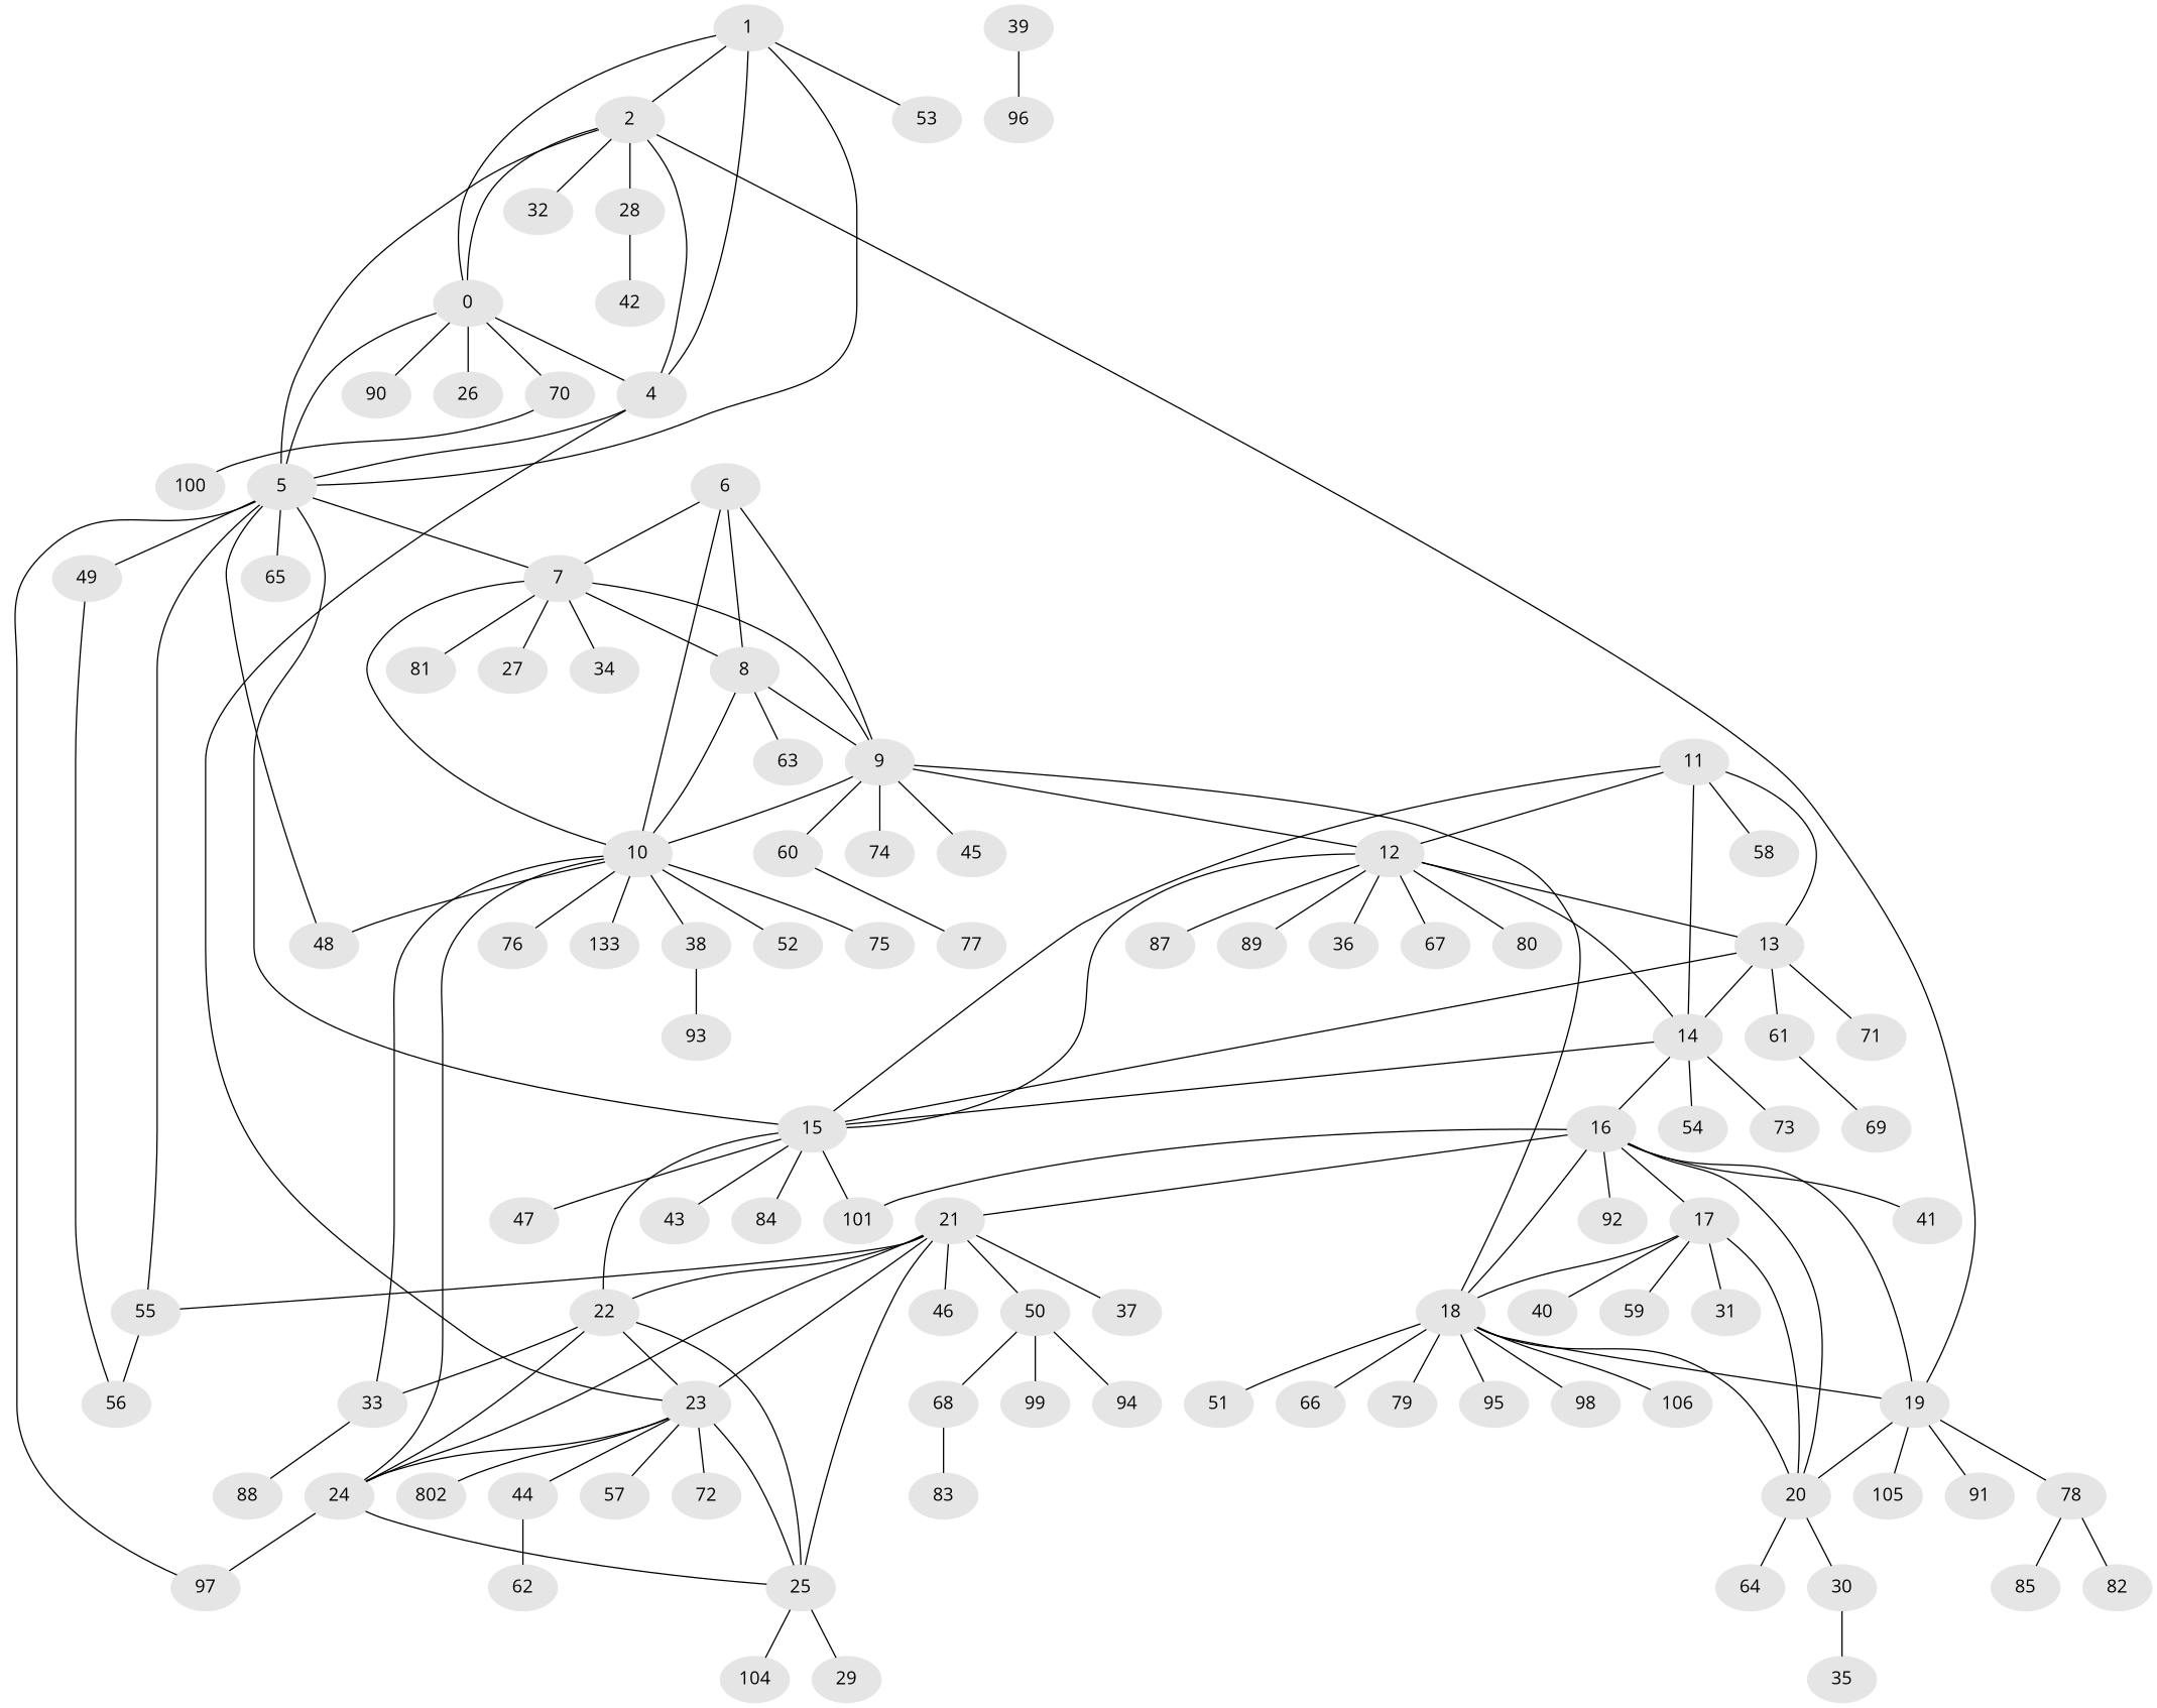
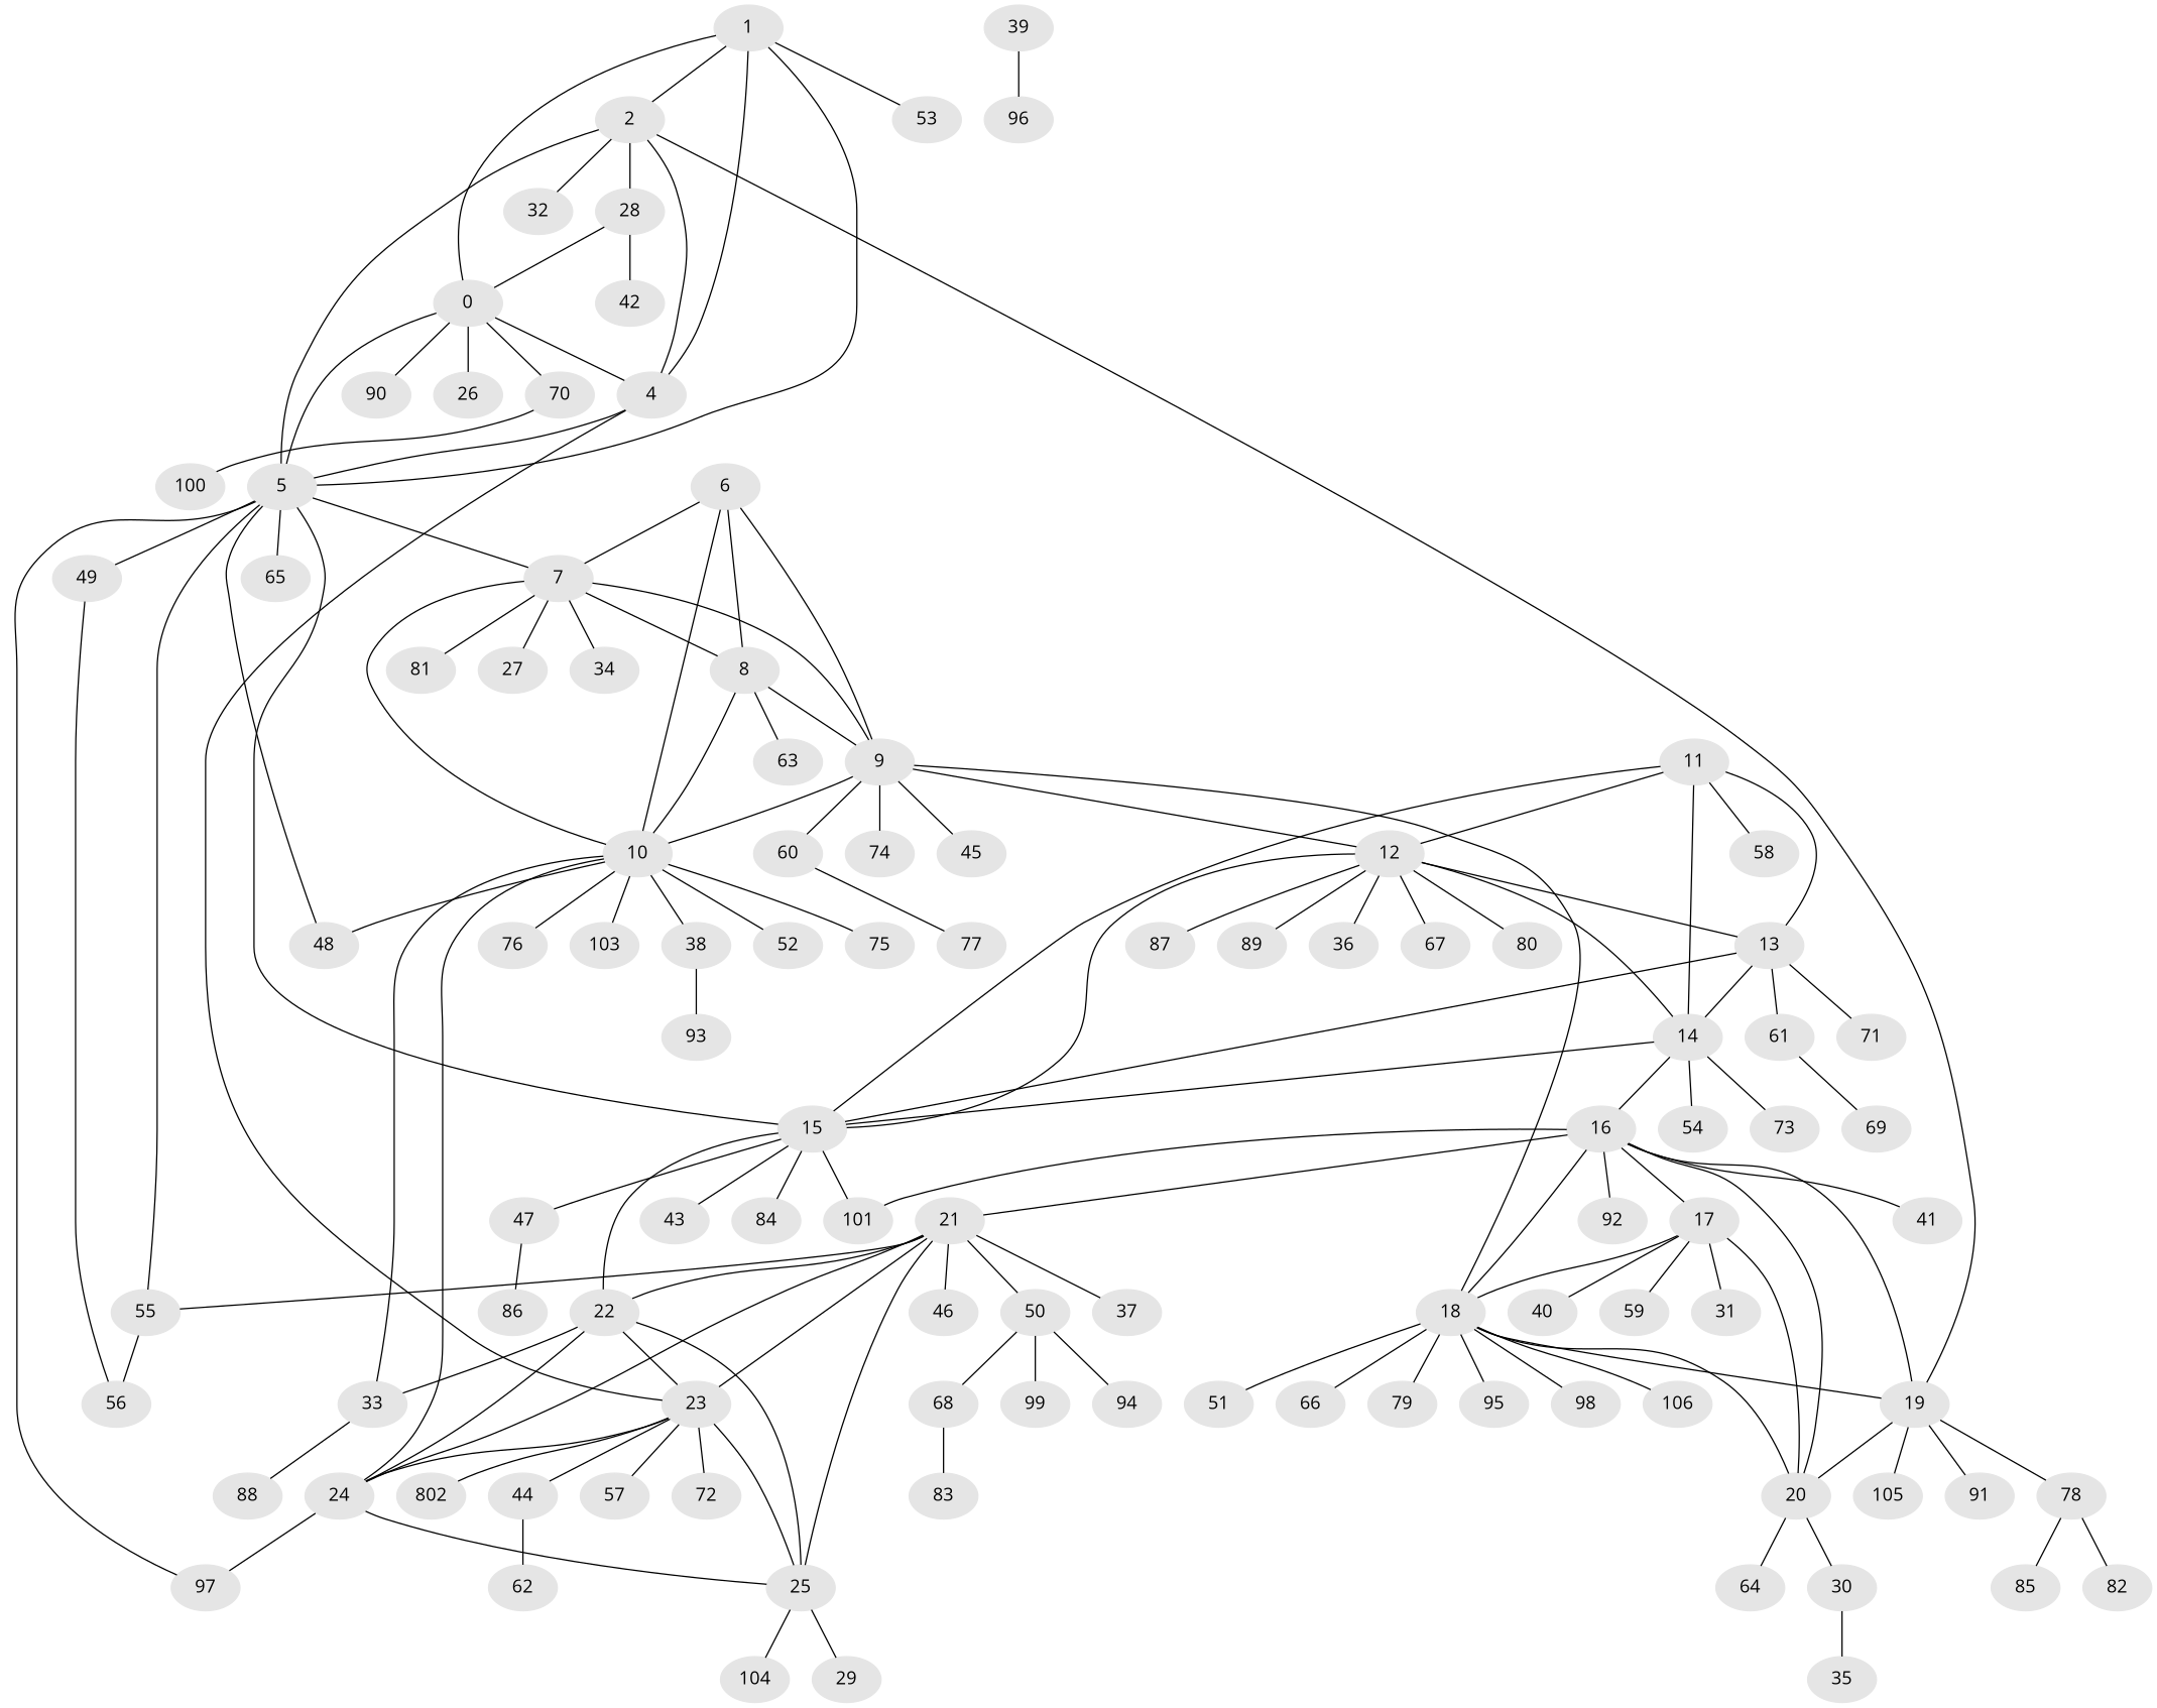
  graph {
    fontname="Open Sans"
    node [color=gray90 fontname="Open Sans" style=filled]
    edge [fontname="Open Sans"]
    1
    2
    n3 [label=0]
    4
    5
    53
    19
    28
    32
    26
    70
    90
    23
    7
    15
    48
    49
    55
    65
    97
    20
    78
    91
    105
    42
    100
    24
    25
    44
    57
    72
    n32 [label=802]
    8
    9
    10
    27
    34
    81
    22
    43
    47
    84
    101
    56
    6
    63
    12
    18
    45
    60
    74
    33
    38
    52
    75
    76
-   103 [label=133]
+   103
    13
    14
    36
    67
    80
    87
    89
    51
    66
    79
    95
    98
    106
    77
    88
    93
    39
    96
    11
    58
    61
    71
    16
    54
    73
    69
    17
    21
    41
    92
+   86
    31
    40
    59
    30
    64
    37
    46
    50
    82
    85
    35
    29
    104
    68
    94
    99
    62
    83
    1 -- 2
    1 -- n3
    1 -- 4
    1 -- 5
    1 -- 53
-   2 -- n3
+   28 -- n3
    2 -- 4
    2 -- 5
    2 -- 19
    2 -- 28
    2 -- 32
    n3 -- 4
    n3 -- 5
    n3 -- 26
    n3 -- 70
    n3 -- 90
    4 -- 5
    4 -- 23
    5 -- 7
    5 -- 15
    5 -- 48
    5 -- 49
    5 -- 55
    5 -- 65
    5 -- 97
    19 -- 20
    19 -- 78
    19 -- 91
    19 -- 105
    28 -- 42
    70 -- 100
    23 -- 24
    23 -- 25
    23 -- 44
    23 -- 57
    23 -- 72
    23 -- n32
    7 -- 8
    7 -- 9
    7 -- 10
    7 -- 27
    7 -- 34
    7 -- 81
    15 -- 22
    15 -- 43
    15 -- 47
    15 -- 84
    15 -- 101
    49 -- 56
    55 -- 56
    20 -- 30
    20 -- 64
    78 -- 82
    78 -- 85
    24 -- 97
    24 -- 25
    25 -- 29
    25 -- 104
    44 -- 62
    8 -- 9
    8 -- 10
    8 -- 63
    9 -- 10
    9 -- 12
    9 -- 18
    9 -- 45
    9 -- 60
    9 -- 74
    10 -- 48
    10 -- 24
    10 -- 33
    10 -- 38
    10 -- 52
    10 -- 75
    10 -- 76
    10 -- 103
    22 -- 23
    22 -- 24
    22 -- 25
    22 -- 33
+   47 -- 86
    6 -- 7
    6 -- 8
    6 -- 9
    6 -- 10
    12 -- 15
    12 -- 13
    12 -- 14
    12 -- 36
    12 -- 67
    12 -- 80
    12 -- 87
    12 -- 89
    18 -- 19
    18 -- 20
    18 -- 51
    18 -- 66
    18 -- 79
    18 -- 95
    18 -- 98
    18 -- 106
    60 -- 77
    33 -- 88
    38 -- 93
    13 -- 15
    13 -- 14
    13 -- 61
    13 -- 71
    14 -- 15
    14 -- 16
    14 -- 54
    14 -- 73
    39 -- 96
    11 -- 15
    11 -- 12
    11 -- 13
    11 -- 14
    11 -- 58
    61 -- 69
    16 -- 19
    16 -- 20
    16 -- 101
    16 -- 18
    16 -- 17
    16 -- 21
    16 -- 41
    16 -- 92
    17 -- 20
    17 -- 18
    17 -- 31
    17 -- 40
    17 -- 59
    21 -- 23
    21 -- 55
    21 -- 24
    21 -- 25
    21 -- 22
    21 -- 37
    21 -- 46
    21 -- 50
    30 -- 35
    50 -- 68
    50 -- 94
    50 -- 99
    68 -- 83
  }
